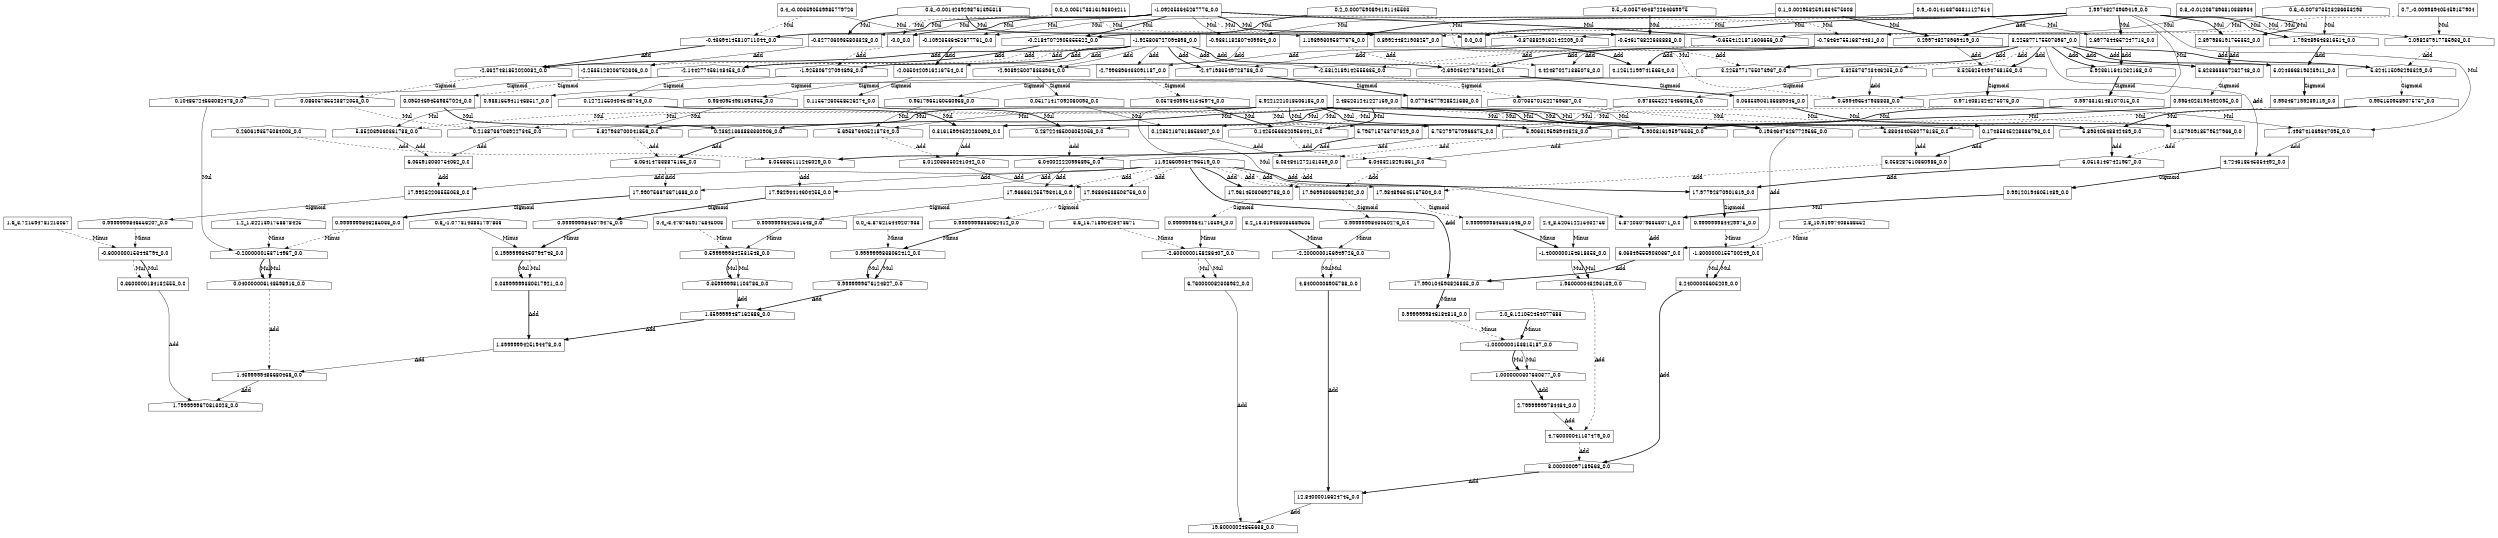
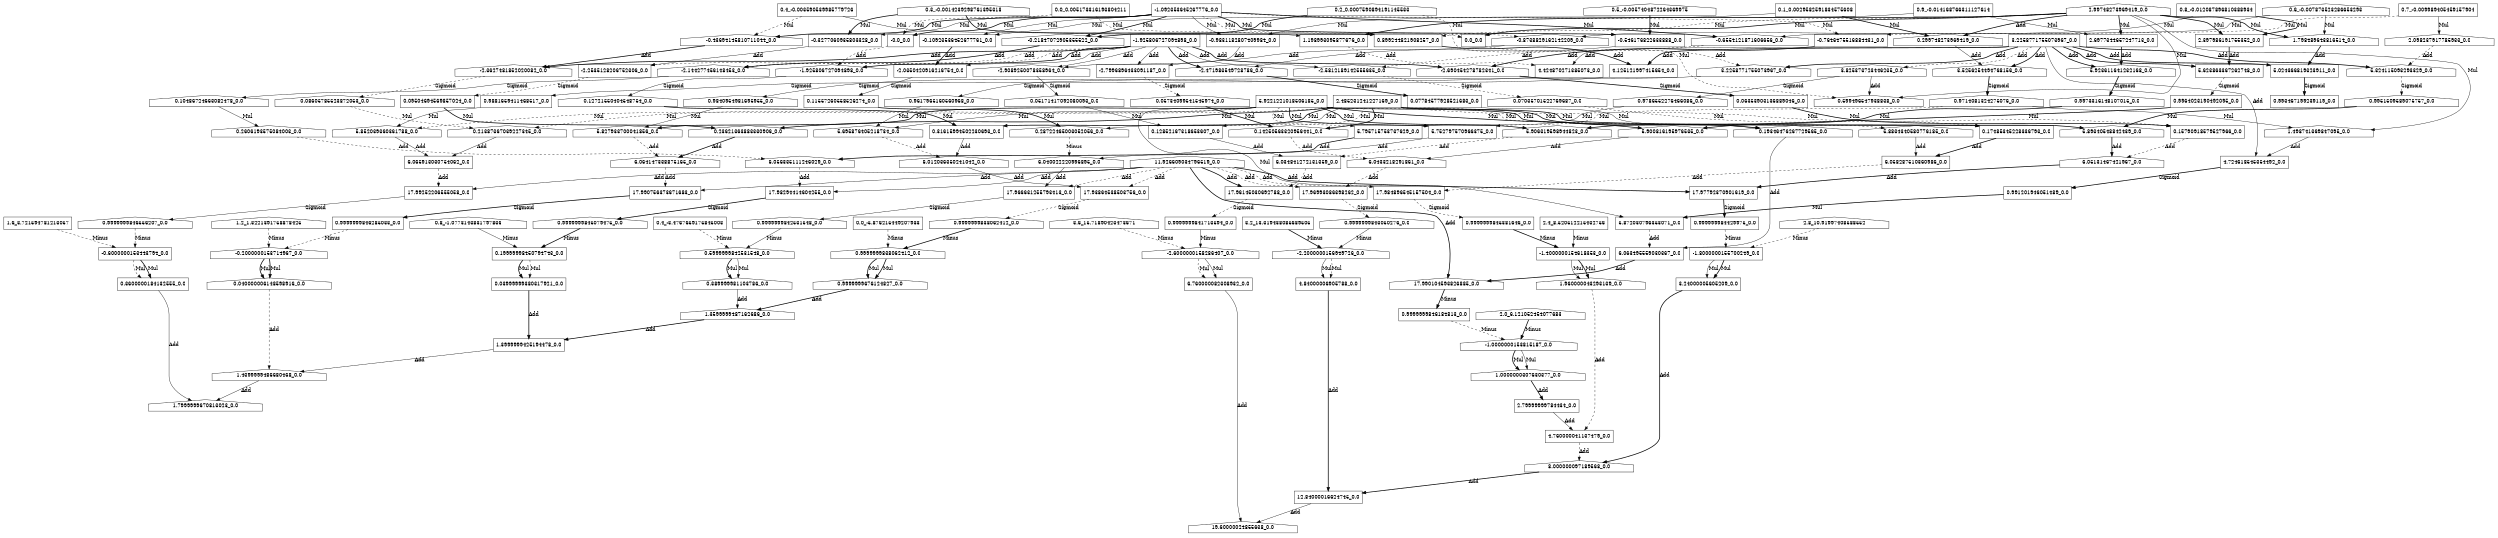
  digraph {
    node [shape=house]
    edge [style=bold]
    n1 [label="0.0_0.005173316193804211" shape=box]
    n2 [label="-0.0_0.0" shape=box]
    n3 [label="0.0_0.0" shape=box]
    n4 [label="-1.925806727094898_0.0"]
    n5 [label="3.2258771755073967_0.0"]
    n6 [label="0.1_0.0029582591834575608" shape=box]
    n7 [label="-0.10923536452677761_0.0" shape=box]
    n8 [label="0.299748273969419_0.0"]
    n9 [label="-2.0350420916216754_0.0" shape=box]
    n10 [label="3.5256254494768156_0.0"]
    n11 [label="0.2_0.0007590894191145533"]
    n12 [label="-0.21847072905355522_0.0"]
    n13 [label="0.599496547938838_0.0"]
    n14 [label="-2.144277456148453_0.0"]
    n15 [label="0.3_-0.0014239298761395318"]
    n16 [label="-0.3277060935803328_0.0" shape=box]
    n17 [label="0.899244821908257_0.0" shape=box]
    n18 [label="-2.2535128206752306_0.0" shape=box]
    n19 [label="4.125121997415654_0.0" shape=box]
    n20 [label="0.4_-0.003590539985779726" shape=box]
    n21 [label="-0.43694145810711044_0.0"]
    n22 [label="1.198993095877676_0.0" shape=box]
    n23 [label="-2.3627481852020082_0.0"]
    n24 [label="4.424870271385073_0.0" shape=box]
    n25 [label="0.5_-0.0057404872264369975"]
    n26 [label="-0.546176822633888_0.0" shape=box]
    n27 [label="-2.471983549728786_0.0"]
    n28 [label="1.498741369847095_0.0"]
    n29 [label="4.724618545354492_0.0" shape=box]
    n30 [label="0.6_-0.007873523286653293"]
    n31 [label="-0.6554121871606656_0.0"]
    n32 [label="1.798489643816514_0.0"]
    n33 [label="-2.5812189142555635_0.0"]
    n34 [label="5.024366819323911_0.0" shape=box]
    n35 [label="0.7_-0.009989405459157904" shape=box]
-   n36 [label="-0.7646475516874431_0.0" shape=box]
+   n36 [label="-0.7646475516884431_0.0" shape=box]
    n37 [label="2.098237917785933_0.0"]
    n38 [label="-2.690454278782341_0.0"]
    n39 [label="5.324115093293329_0.0"]
    n40 [label="0.8_-0.012087896810388934" shape=box]
    n41 [label="-0.8738829162142209_0.0"]
    n42 [label="2.397986191755352_0.0" shape=box]
    n43 [label="-2.7996896433091187_0.0" shape=box]
    n44 [label="5.623863367262748_0.0" shape=box]
    n45 [label="0.9_-0.014168766311127614" shape=box]
    n46 [label="-0.9831182807409984_0.0" shape=box]
    n47 [label="2.6977344657247713_0.0" shape=box]
    n48 [label="-2.9089250078358964_0.0"]
    n49 [label="5.923611641232168_0.0"]
    n50 [label="0.0_-5.876215449207933" shape=box]
    n51 [label="0.9999999838062412_0.0"]
    n52 [label="0.9999999676124827_0.0"]
    n53 [label="0.4_-3.4767659175845003" shape=box]
    n54 [label="0.5999999842531548_0.0"]
-   n55 [label="0.359999981103786_0.0"]
+   n55 [label="0.389999981103786_0.0"]
    n56 [label="0.8_-1.0773143831797836"]
    n57 [label="0.19999998450794743_0.0" shape=box]
    n58 [label="0.03999999380317921_0.0" shape=box]
    n59 [label="1.2_1.3221391758878425"]
    n60 [label="-0.2000000153714967_0.0"]
    n61 [label="0.040000006148598916_0.0"]
    n62 [label="1.6_3.721594781213057" shape=box]
    n63 [label="-0.6000000153443794_0.0" shape=box]
    n64 [label="0.3600000184132555_0.0" shape=box]
    n65 [label="2.0_6.121052454077683"]
    n66 [label="-1.0000000153815187_0.0"]
    n67 [label="1.0000000307630377_0.0"]
    n68 [label="2.4_8.520512215432756" shape=box]
    n69 [label="-1.4000000154618353_0.0" shape=box]
    n70 [label="1.960000043293139_0.0"]
    n71 [label="2.8_10.91997408588552"]
    n72 [label="-1.8000000155700249_0.0" shape=box]
    n73 [label="3.24000005605209_0.0" shape=box]
    n74 [label="3.2_13.319438085689505" shape=box]
    n75 [label="-2.2000000156949726_0.0"]
    n76 [label="4.84000006905788_0.0" shape=box]
    n77 [label="3.6_15.71890423473671"]
    n78 [label="-2.6000000158286407_0.0"]
    n79 [label="6.760000082308932_0.0" shape=box]
    n80 [label="0.12721550404548754_0.0"]
    n81 [label="0.9617965160560968_0.0"]
    n82 [label="0.31615994502230693_0.0" shape=box]
    n83 [label="5.695876405218734_0.0"]
    n84 [label="6.012036350241042_0.0"]
    n85 [label="17.93864538503756_0.0" shape=box]
    n86 [label="0.9999999838062412_0.0"]
    n87 [label="1.3599999487162686_0.0"]
    n88 [label="1.3999999425194478_0.0" shape=box]
    n89 [label="0.11557260558526274_0.0" shape=box]
    n90 [label="0.9714081324275076_0.0"]
    n91 [label="0.28722465003052056_0.0"]
    n92 [label="5.752797570966375_0.0" shape=box]
    n93 [label="6.040022220996895_0.0"]
    n94 [label="17.966631255793413_0.0" shape=box]
    n95 [label="0.9999999842531548_0.0"]
    n96 [label="0.10486724663082478_0.0"]
    n97 [label="3.825373723446235_0.0"]
    n98 [label="0.9786552276466086_0.0"]
    n99 [label="0.2606193575084003_0.0"]
    n100 [label="5.795715753737629_0.0" shape=box]
    n101 [label="6.056335111246029_0.0"]
    n102 [label="17.98294414604255_0.0" shape=box]
    n103 [label="0.9999999845079475_0.0"]
    n104 [label="1.4399999486680468_0.0"]
    n105 [label="0.09504694569857024_0.0" shape=box]
    n106 [label="0.9840954981695955_0.0"]
    n107 [label="0.23621363883330906_0.0"]
    n108 [label="5.827933700041856_0.0"]
    n109 [label="6.064147338875165_0.0"]
    n110 [label="17.990756373671683_0.0" shape=box]
    n111 [label="0.9999999846285033_0.0" shape=box]
    n112 [label="1.7999999670813023_0.0"]
    n113 [label="0.08605785523872053_0.0"]
    n114 [label="0.9881659411468517_0.0" shape=box]
    n115 [label="0.21387367039227345_0.0"]
    n116 [label="5.852039360361788_0.0"]
    n117 [label="6.065913030754062_0.0" shape=box]
    n118 [label="17.99252206555058_0.0" shape=box]
    n119 [label="0.9999999846556207_0.0"]
    n120 [label="0.07784577928521683_0.0" shape=box]
    n121 [label="0.991201946051489_0.0" shape=box]
    n122 [label="0.19346476267729565_0.0"]
    n123 [label="5.872030796353071_0.0" shape=box]
    n124 [label="6.063495559030367_0.0" shape=box]
    n125 [label="17.990104593826885_0.0"]
    n126 [label="0.9999999846184813_0.0" shape=box]
    n127 [label="2.79999999784434_0.0" shape=box]
    n128 [label="4.760000041137479_0.0" shape=box]
    n129 [label="0.07035701522769687_0.0"]
    n130 [label="0.993467199239119_0.0" shape=box]
    n131 [label="0.17485345228336793_0.0" shape=box]
    n132 [label="5.8834340580776185_0.0"]
    n133 [label="6.058287510360986_0.0" shape=box]
    n134 [label="17.984896545157504_0.0" shape=box]
    n135 [label="0.9999999845381646_0.0" shape=box]
    n136 [label="8.000000097189568_0.0"]
    n137 [label="0.06353903136889046_0.0" shape=box]
    n138 [label="0.9951509589075757_0.0"]
    n139 [label="0.15790918579527966_0.0" shape=box]
    n140 [label="5.89340548842439_0.0"]
    n141 [label="6.05131467421967_0.0"]
    n142 [label="17.97792370901619_0.0" shape=box]
    n143 [label="0.999999984429975_0.0" shape=box]
    n144 [label="12.84000016624745_0.0" shape=box]
    n145 [label="0.05734099541545974_0.0"]
    n146 [label="0.9964023190492095_0.0" shape=box]
    n147 [label="0.14250563320956441_0.0"]
    n148 [label="5.900816195976535_0.0"]
    n149 [label="6.0433218291861_0.0"]
    n150 [label="17.96993086398262_0.0" shape=box]
    n151 [label="0.9999999843050276_0.0"]
    n152 [label="19.60000024855638_0.0"]
    n153 [label="0.05171417092080093_0.0"]
    n154 [label="0.9973316148107015_0.0"]
    n155 [label="0.12852167318653607_0.0" shape=box]
    n156 [label="5.906319598944823_0.0"]
    n157 [label="6.034841272131359_0.0" shape=box]
    n158 [label="17.96145030692788_0.0" shape=box]
    n159 [label="0.9999999841713594_0.0" shape=box]
    n160 [label="-1.092353645267776_0.0" shape=box]
    n161 [label="2.99748273969419_0.0"]
    n162 [label="2.485231241227169_0.0" shape=box]
    n163 [label="5.9221221018506185_0.0" shape=box]
    n164 [label="-1.925806727094898_0.0" shape=box]
    n165 [label="3.2258771755073967_0.0" shape=box]
    n166 [label="11.926609034796519_0.0"]
    n1 -> n2 [label=Mul style=dashed]
    n1 -> n3 [label=Mul style=dashed]
    n2 -> n4 [label=Add style=dashed]
    n3 -> n5 [label=Add style=dashed]
    n4 -> n80 [label=Sigmoid style=solid]
    n5 -> n81 [label=Sigmoid style=solid]
    n6 -> n7 [label=Mul style=solid]
    n6 -> n8 [label=Mul]
    n7 -> n9 [label=Add]
    n8 -> n10 [label=Add style=solid]
    n9 -> n89 [label=Sigmoid style=solid]
    n10 -> n90 [label=Sigmoid]
    n11 -> n12 [label=Mul]
    n11 -> n13 [label=Mul style=dashed]
    n12 -> n14 [label=Add]
    n14 -> n96 [label=Sigmoid style=solid]
    n15 -> n16 [label=Mul]
    n15 -> n17 [label=Mul]
    n16 -> n18 [label=Add style=solid]
    n17 -> n19 [label=Add]
    n18 -> n105 [label=Sigmoid style=dashed]
    n19 -> n106 [label=Sigmoid style=solid]
    n20 -> n21 [label=Mul style=dashed]
    n20 -> n22 [label=Mul style=solid]
    n21 -> n23 [label=Add]
    n22 -> n24 [label=Add style=dashed]
    n23 -> n113 [label=Sigmoid style=dashed]
    n24 -> n114 [label=Sigmoid style=solid]
    n25 -> n26 [label=Mul]
    n26 -> n27 [label=Add style=solid]
    n27 -> n120 [label=Sigmoid]
    n28 -> n29 [label=Add style=solid]
    n29 -> n121 [label=Sigmoid]
    n30 -> n31 [label=Mul style=solid]
    n30 -> n32 [label=Mul style=solid]
    n31 -> n33 [label=Add style=dashed]
    n32 -> n34 [label=Add]
    n33 -> n129 [label=Sigmoid style=dashed]
    n34 -> n130 [label=Sigmoid]
    n35 -> n36 [label=Mul style=dashed]
    n35 -> n37 [label=Mul style=solid]
    n36 -> n38 [label=Add]
    n37 -> n39 [label=Add style=dashed]
    n38 -> n137 [label=Sigmoid]
    n39 -> n138 [label=Sigmoid style=dashed]
    n40 -> n41 [label=Mul style=solid]
    n40 -> n42 [label=Mul]
    n41 -> n43 [label=Add style=solid]
    n42 -> n44 [label=Add]
    n43 -> n145 [label=Sigmoid style=dashed]
    n44 -> n146 [label=Sigmoid style=dashed]
    n45 -> n46 [label=Mul style=solid]
    n45 -> n47 [label=Mul style=solid]
    n46 -> n48 [label=Add style=solid]
    n47 -> n49 [label=Add]
    n48 -> n153 [label=Sigmoid style=solid]
    n49 -> n154 [label=Sigmoid]
    n50 -> n51 [label=Minus style=dashed]
    n51 -> n52 [label=Mul]
    n51 -> n52 [label=Mul]
    n52 -> n87 [label=Add]
    n53 -> n54 [label=Minus style=dashed]
    n54 -> n55 [label=Mul style=solid]
    n54 -> n55 [label=Mul]
    n55 -> n87 [label=Add style=solid]
    n56 -> n57 [label=Minus style=solid]
    n57 -> n58 [label=Mul style=dashed]
    n57 -> n58 [label=Mul]
    n58 -> n88 [label=Add]
    n59 -> n60 [label=Minus style=dashed]
    n60 -> n61 [label=Mul]
    n60 -> n61 [label=Mul]
    n61 -> n104 [label=Add style=dashed]
    n62 -> n63 [label=Minus style=dashed]
    n63 -> n64 [label=Mul style=dashed]
    n63 -> n64 [label=Mul]
    n64 -> n112 [label=Add style=solid]
    n65 -> n66 [label=Minus]
    n66 -> n67 [label=Mul style=solid]
    n66 -> n67 [label=Mul]
    n67 -> n127 [label=Add]
    n68 -> n69 [label=Minus style=solid]
    n69 -> n70 [label=Mul style=solid]
    n69 -> n70 [label=Mul]
    n70 -> n128 [label=Add style=dashed]
    n71 -> n72 [label=Minus style=dashed]
    n72 -> n73 [label=Mul style=solid]
    n72 -> n73 [label=Mul]
    n73 -> n136 [label=Add]
    n74 -> n75 [label=Minus]
    n75 -> n76 [label=Mul style=solid]
    n75 -> n76 [label=Mul style=dashed]
    n76 -> n144 [label=Add]
    n77 -> n78 [label=Minus style=dashed]
    n78 -> n79 [label=Mul style=solid]
    n78 -> n79 [label=Mul style=dashed]
    n79 -> n152 [label=Add style=solid]
    n80 -> n82 [label=Mul]
    n81 -> n83 [label=Mul style=solid]
    n82 -> n84 [label=Add style=solid]
    n83 -> n84 [label=Add style=dashed]
    n84 -> n85 [label=Add style=solid]
    n85 -> n86 [label=Sigmoid style=dashed]
    n86 -> n51 [label=Minus]
    n87 -> n88 [label=Add]
    n88 -> n104 [label=Add style=solid]
    n89 -> n91 [label=Mul]
    n90 -> n28 [label=Mul style=solid]
    n90 -> n92 [label=Mul style=dashed]
-   n91 -> n93 [label=Add style=dashed]
+   n91 -> n93 [label=Minus style=dashed]
    n92 -> n93 [label=Add style=solid]
    n93 -> n94 [label=Add style=solid]
    n94 -> n95 [label=Sigmoid style=solid]
    n95 -> n54 [label=Minus style=solid]
-   n96 -> n60 [label=Mul style=solid]
+   n96 -> n99 [label=Mul style=solid]
    n97 -> n13 [label=Add style=solid]
    n97 -> n98 [label=Sigmoid style=solid]
    n98 -> n100 [label=Mul style=solid]
    n99 -> n101 [label=Add style=dashed]
    n100 -> n101 [label=Add]
    n101 -> n102 [label=Add style=dashed]
    n102 -> n103 [label=Sigmoid]
    n103 -> n57 [label=Minus]
    n104 -> n112 [label=Add style=solid]
    n105 -> n107 [label=Mul]
    n106 -> n108 [label=Mul style=solid]
    n107 -> n109 [label=Add]
    n108 -> n109 [label=Add style=dashed]
    n109 -> n110 [label=Add style=dashed]
    n110 -> n111 [label=Sigmoid]
    n111 -> n60 [label=Minus style=dashed]
    n113 -> n115 [label=Mul style=dashed]
    n114 -> n116 [label=Mul style=solid]
    n115 -> n117 [label=Add style=solid]
    n116 -> n117 [label=Add style=solid]
    n117 -> n118 [label=Add style=dashed]
    n118 -> n119 [label=Sigmoid style=solid]
    n119 -> n63 [label=Minus style=dashed]
    n120 -> n122 [label=Mul style=solid]
    n121 -> n123 [label=Mul]
    n122 -> n124 [label=Add style=solid]
    n123 -> n124 [label=Add style=dashed]
    n124 -> n125 [label=Add]
    n125 -> n126 [label=Minus]
    n126 -> n66 [label=Minus style=dashed]
    n127 -> n128 [label=Add style=solid]
    n128 -> n136 [label=Add style=dashed]
    n129 -> n131 [label=Mul style=dashed]
-   n130 -> n132 [label=Mul style=dashed]
    n131 -> n133 [label=Add]
    n132 -> n133 [label=Add style=solid]
    n133 -> n134 [label=Add style=dashed]
    n134 -> n135 [label=Sigmoid style=dashed]
    n135 -> n69 [label=Minus]
    n136 -> n144 [label=Add]
    n137 -> n139 [label=Mul]
    n138 -> n140 [label=Mul]
    n139 -> n141 [label=Add style=dashed]
    n140 -> n141 [label=Add]
    n141 -> n142 [label=Add]
    n142 -> n143 [label=Sigmoid]
    n143 -> n72 [label=Minus style=dashed]
    n144 -> n152 [label=Add style=solid]
    n145 -> n147 [label=Mul]
    n146 -> n148 [label=Mul]
    n147 -> n149 [label=Add style=dashed]
    n148 -> n149 [label=Add style=solid]
    n149 -> n150 [label=Add style=dashed]
    n150 -> n151 [label=Sigmoid style=dashed]
    n151 -> n75 [label=Minus style=solid]
    n153 -> n155 [label=Mul style=solid]
    n154 -> n156 [label=Mul]
    n155 -> n157 [label=Add style=solid]
    n156 -> n157 [label=Add style=dashed]
    n157 -> n158 [label=Add style=dashed]
    n158 -> n159 [label=Sigmoid style=dashed]
    n159 -> n78 [label=Minus style=solid]
    n160 -> n2 [label=Mul]
    n160 -> n7 [label=Mul style=solid]
    n160 -> n12 [label=Mul]
    n160 -> n16 [label=Mul style=solid]
    n160 -> n21 [label=Mul]
    n160 -> n26 [label=Mul]
    n160 -> n31 [label=Mul]
    n160 -> n36 [label=Mul style=dashed]
    n160 -> n41 [label=Mul style=dashed]
    n160 -> n46 [label=Mul style=solid]
    n161 -> n3 [label=Mul]
    n161 -> n8 [label=Add]
    n161 -> n13 [label=Mul style=solid]
    n161 -> n17 [label=Mul style=dashed]
    n161 -> n22 [label=Mul]
    n161 -> n28 [label=Mul style=solid]
    n161 -> n32 [label=Mul]
-   n161 -> n37 [label=Mul style=solid]
    n161 -> n42 [label=Mul]
    n161 -> n47 [label=Mul]
    n162 -> n82 [label=Mul]
    n162 -> n91 [label=Mul style=solid]
    n162 -> n107 [label=Mul]
    n162 -> n115 [label=Mul style=dashed]
    n162 -> n122 [label=Mul]
    n162 -> n131 [label=Mul]
    n162 -> n139 [label=Mul style=dashed]
    n162 -> n147 [label=Mul]
    n162 -> n155 [label=Mul style=dashed]
    n163 -> n83 [label=Mul style=solid]
    n163 -> n92 [label=Mul]
    n163 -> n100 [label=Mul style=dashed]
    n163 -> n108 [label=Mul]
    n163 -> n116 [label=Mul style=dashed]
    n163 -> n123 [label=Mul style=solid]
    n163 -> n132 [label=Mul style=dashed]
    n163 -> n140 [label=Mul]
    n163 -> n148 [label=Mul]
    n163 -> n156 [label=Mul]
    n164 -> n4 [label=Add]
    n164 -> n9 [label=Add style=solid]
    n164 -> n14 [label=Add style=dashed]
    n164 -> n18 [label=Add style=dashed]
    n164 -> n23 [label=Add]
    n164 -> n27 [label=Add]
    n164 -> n33 [label=Add style=solid]
    n164 -> n38 [label=Add]
    n164 -> n43 [label=Add style=solid]
    n164 -> n48 [label=Add style=solid]
    n165 -> n5 [label=Add]
    n165 -> n10 [label=Add]
    n165 -> n19 [label=Add]
    n165 -> n24 [label=Add style=solid]
    n165 -> n29 [label=Add style=solid]
    n165 -> n34 [label=Add]
    n165 -> n39 [label=Add]
    n165 -> n44 [label=Add]
    n165 -> n49 [label=Add]
    n165 -> n97 [label=Add style=dashed]
    n166 -> n85 [label=Add style=dashed]
    n166 -> n94 [label=Add style=dashed]
    n166 -> n102 [label=Add style=solid]
    n166 -> n110 [label=Add style=solid]
    n166 -> n118 [label=Add style=solid]
    n166 -> n125 [label=Add]
    n166 -> n134 [label=Add style=dashed]
    n166 -> n142 [label=Add]
    n166 -> n150 [label=Add style=dashed]
    n166 -> n158 [label=Add]
  }
